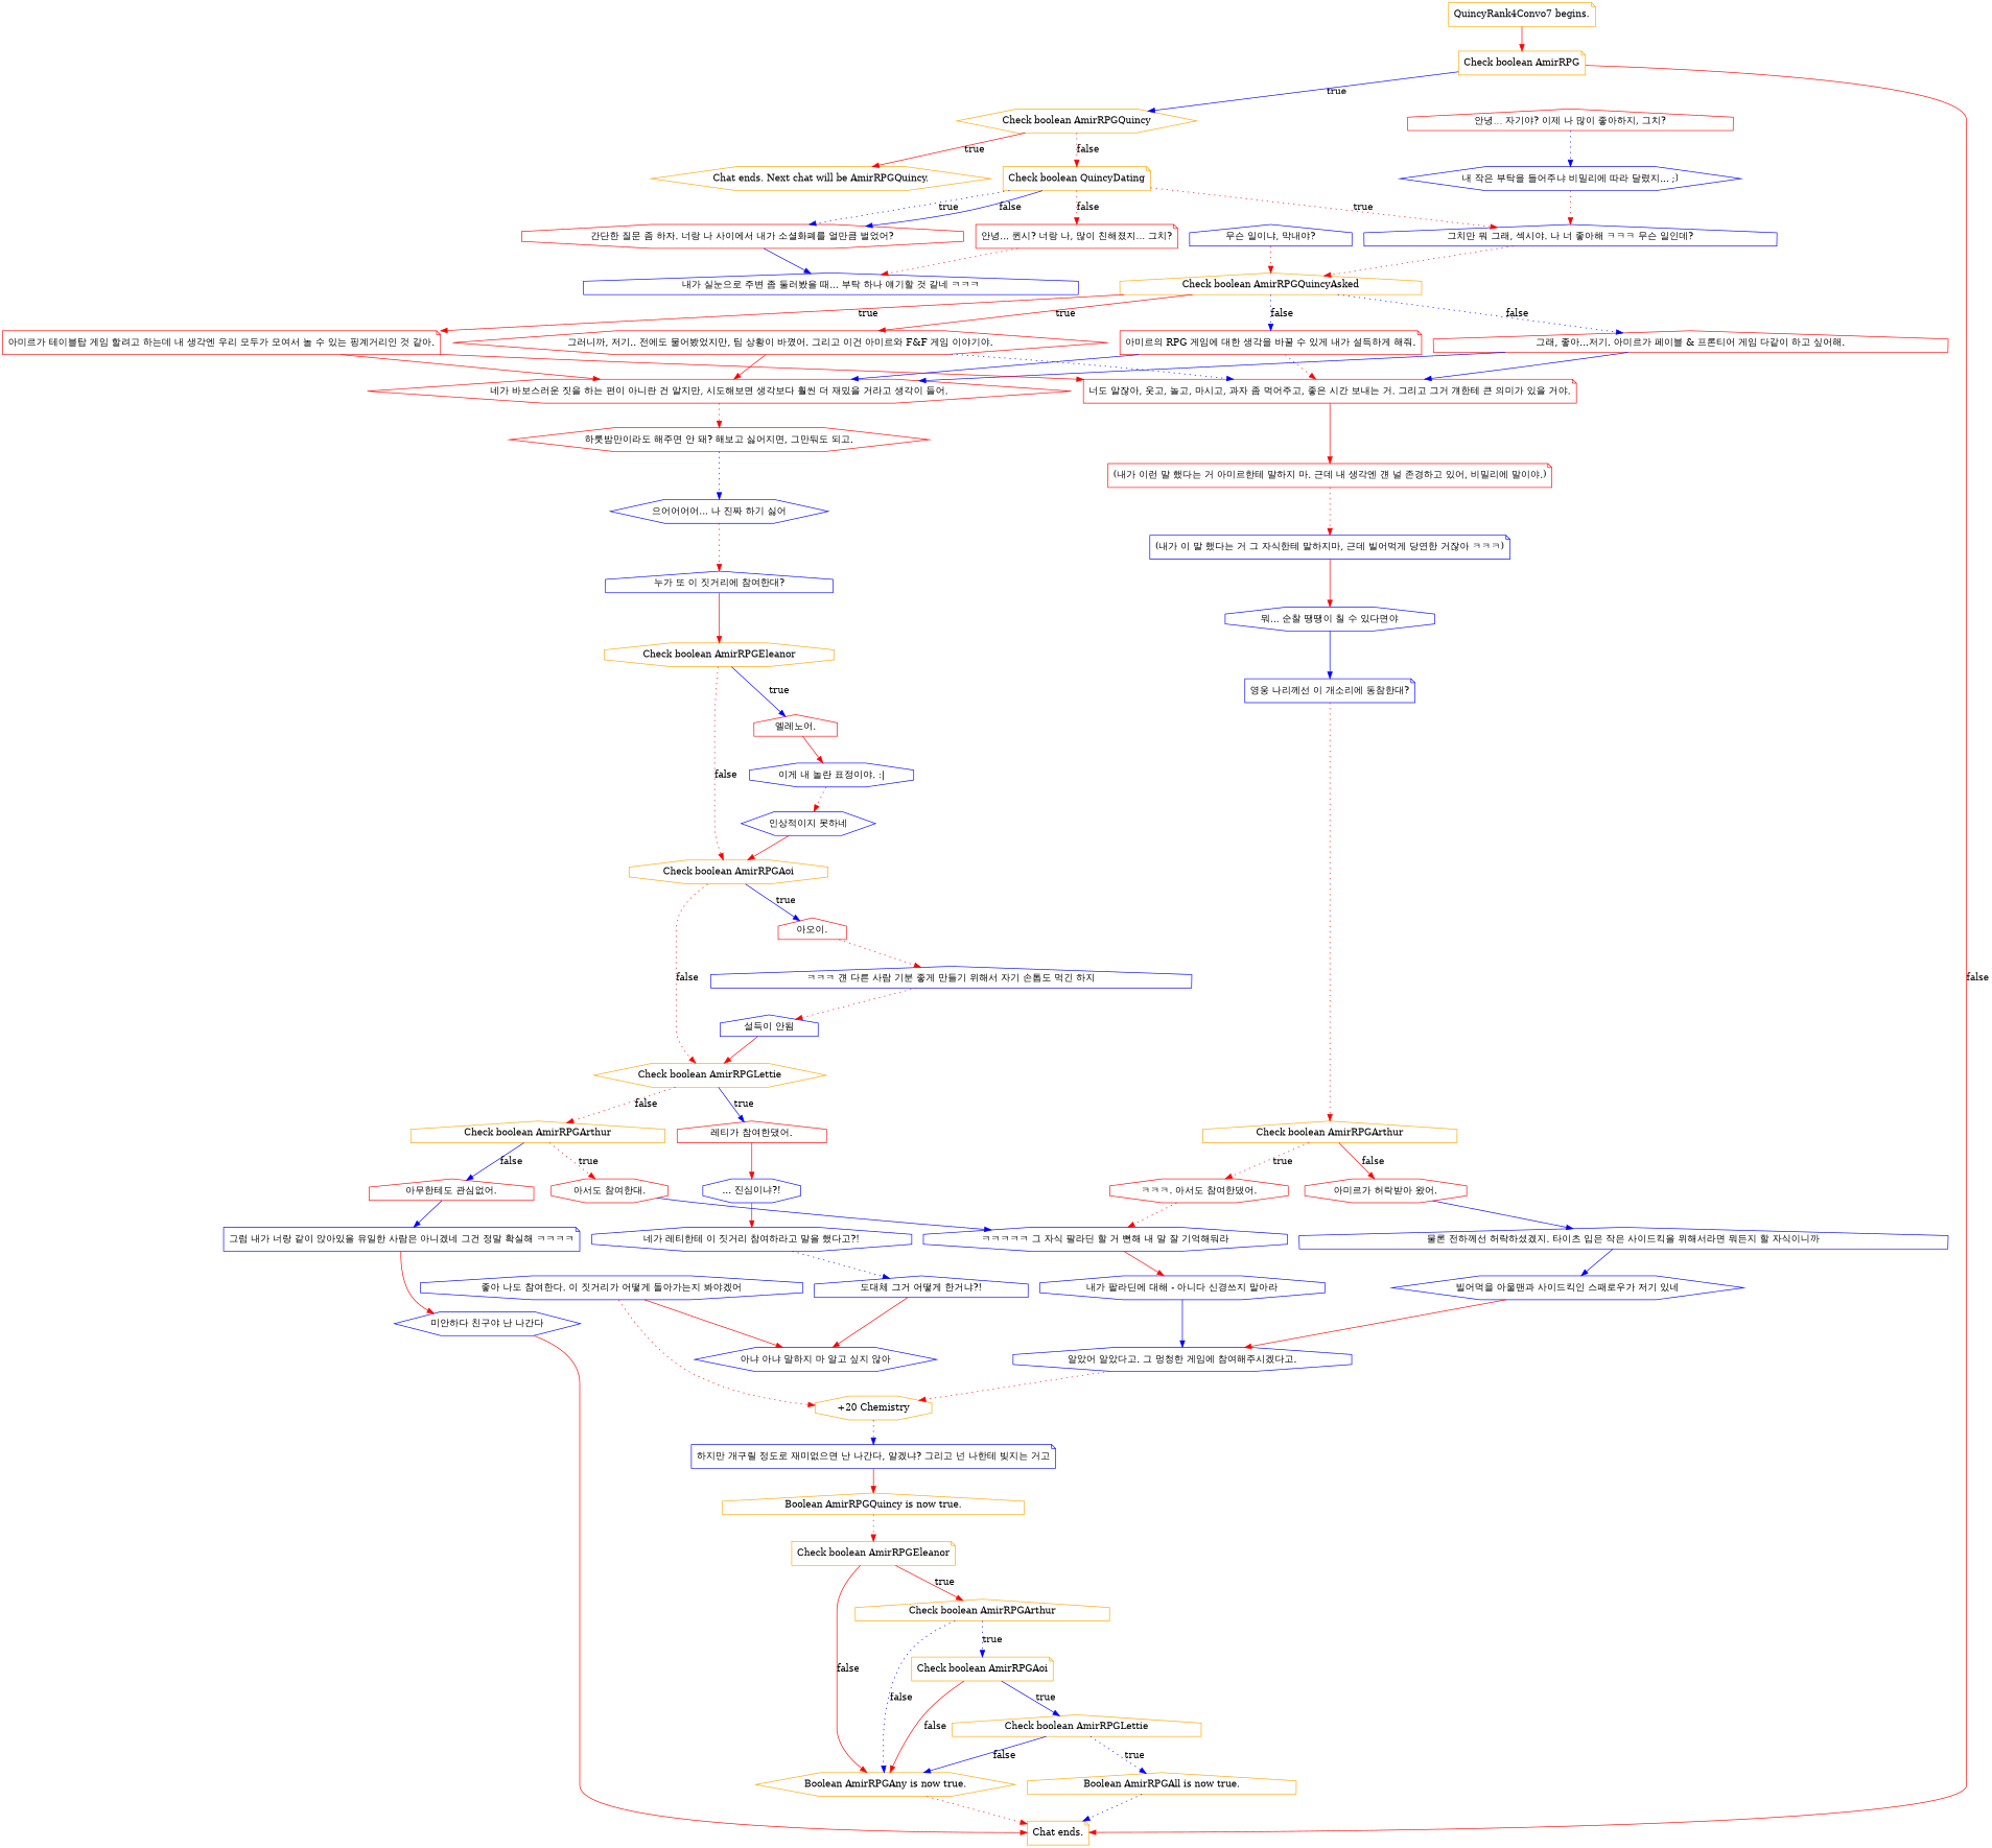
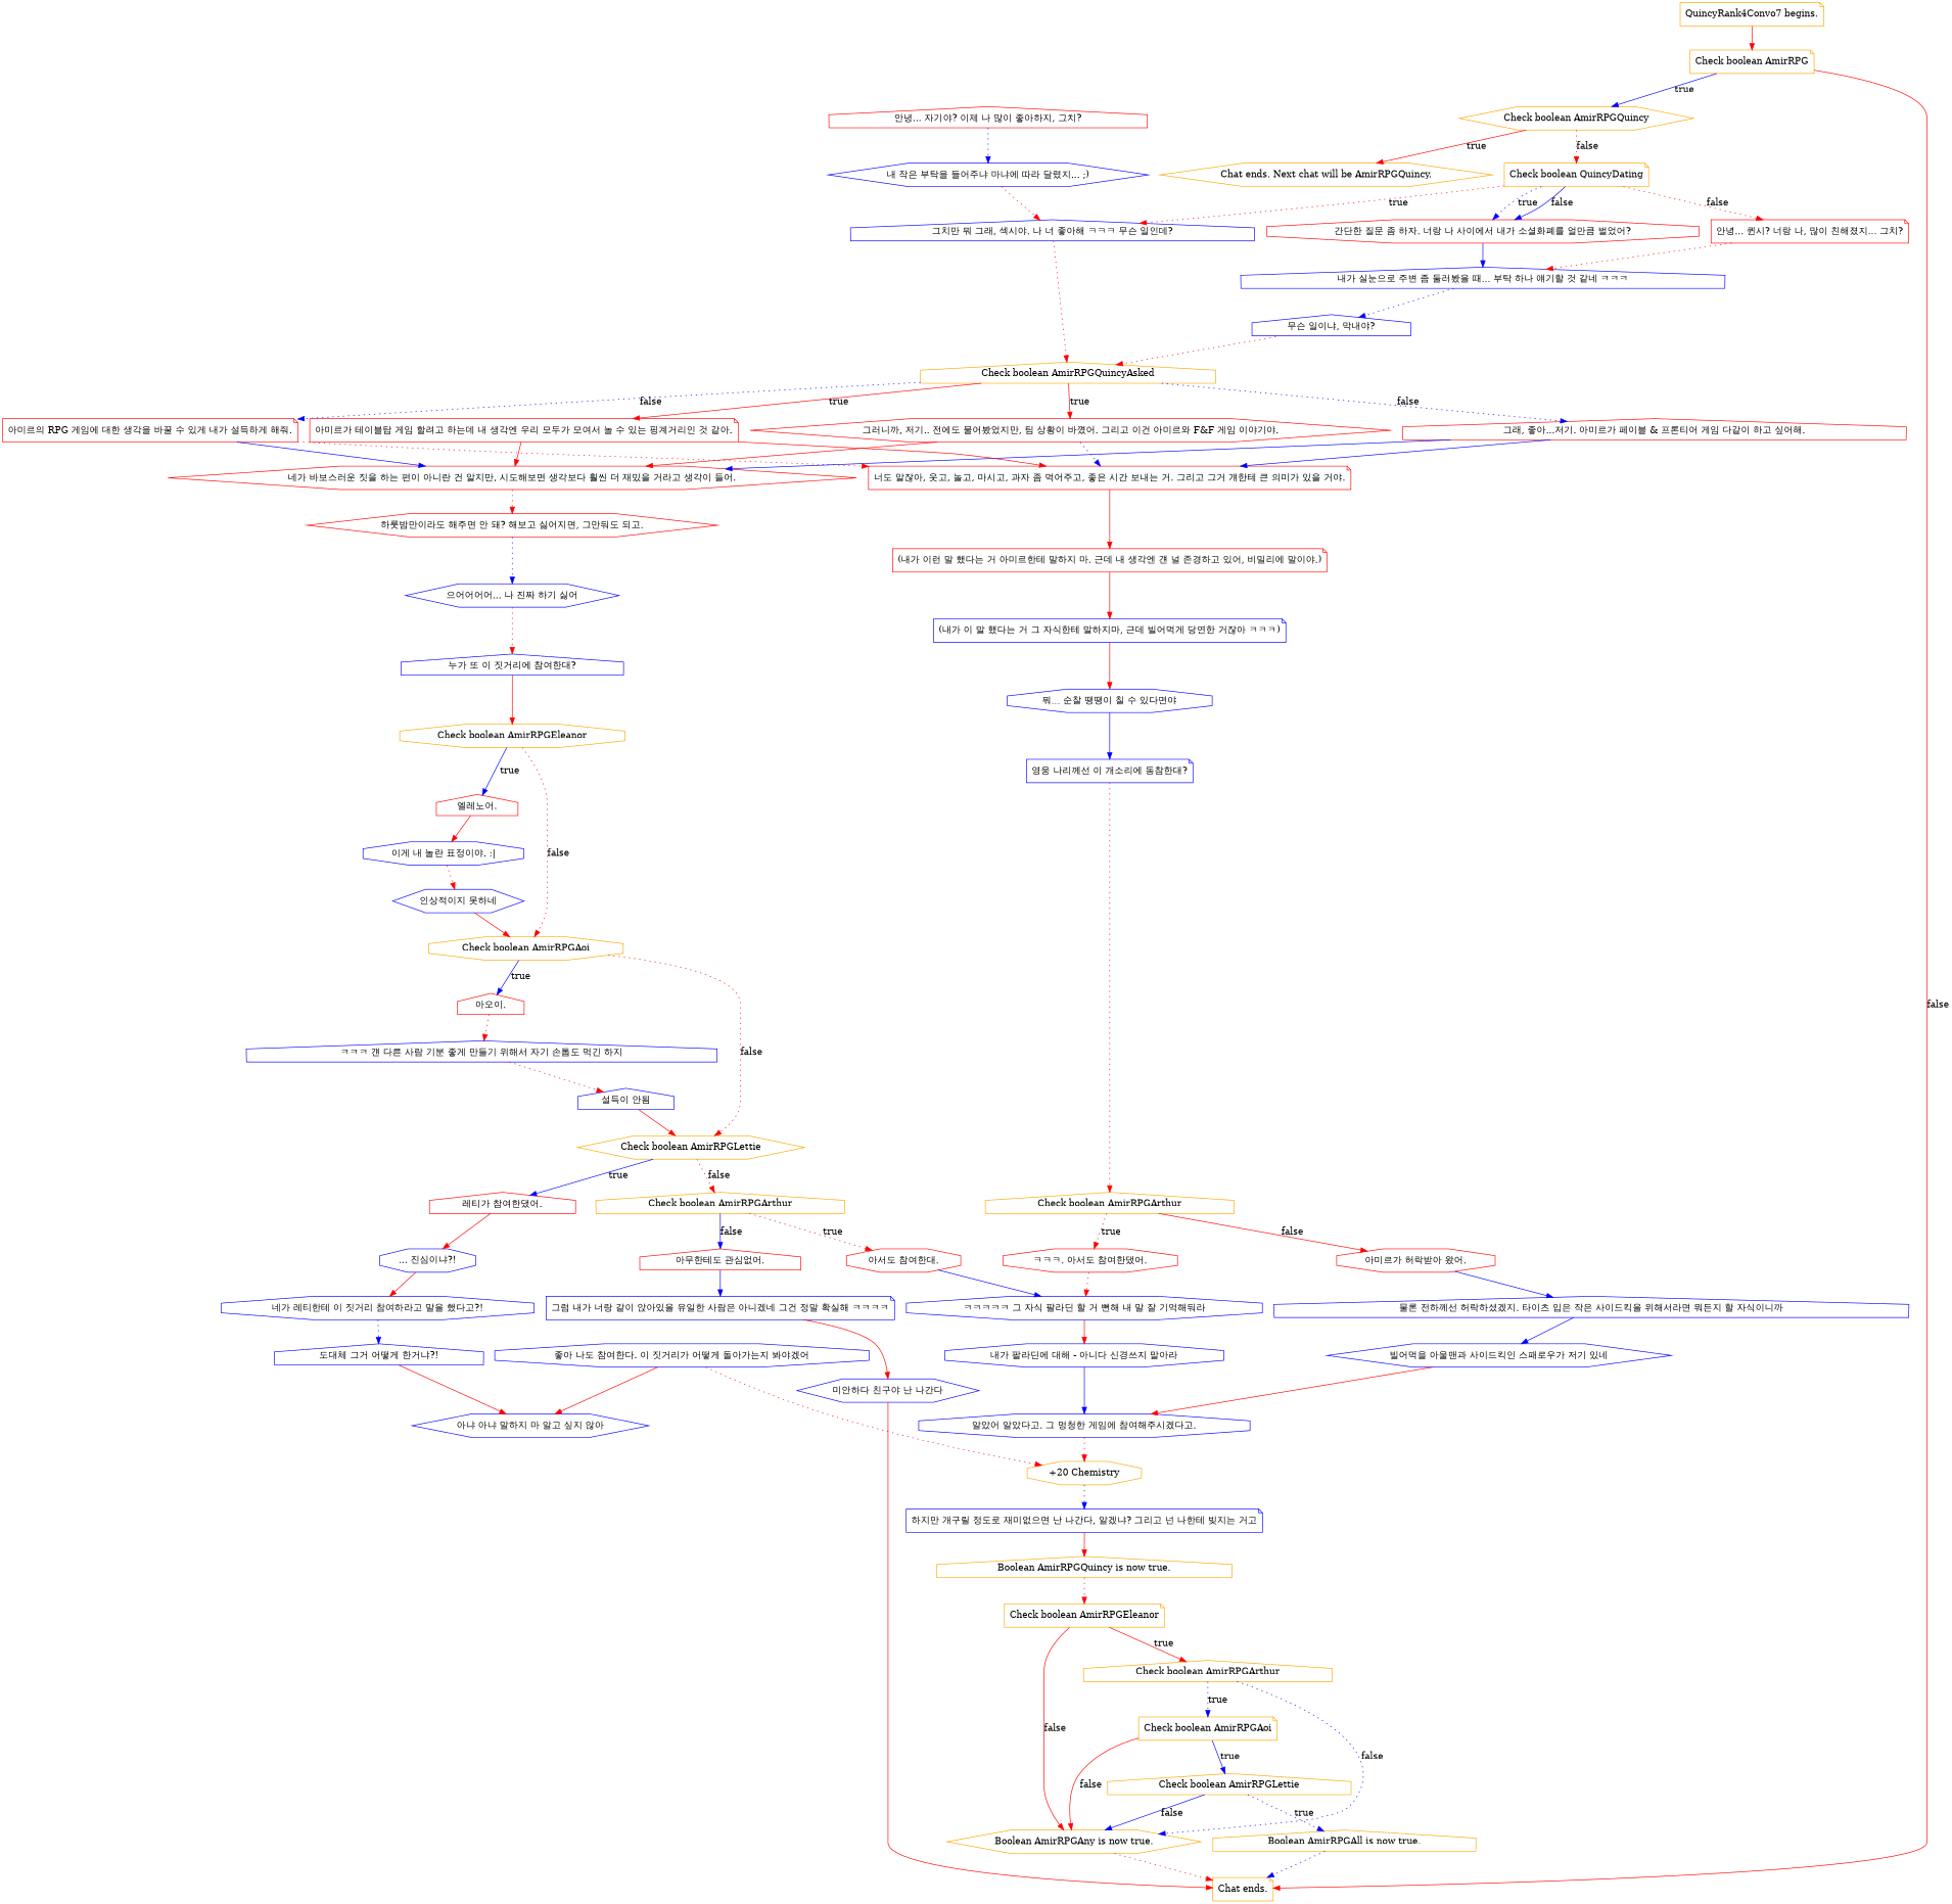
  digraph {
    node [color=blue shape=house]
    edge [color=red style=solid]
    "QuincyRank4Convo7 begins." [color=orange shape=note]
    n2 [color=orange label="Check boolean AmirRPG" shape=note]
    n3 [color=orange label="Check boolean AmirRPGQuincy" shape=hexagon]
    "Chat ends." [color=orange shape=note]
    "Chat ends. Next chat will be AmirRPGQuincy." [color=orange shape=hexagon]
    n6 [color=orange label="Check boolean QuincyDating" shape=note]
    n7 [color=red label="간단한 질문 좀 하자. 너랑 나 사이에서 내가 소셜화폐를 얼만큼 벌었어?" shape=octagon]
    n8 [color=red label="안녕... 퀸시? 너랑 나, 많이 친해졌지... 그치?" shape=note]
    n9 [label="그치만 뭐 그래, 섹시야. 나 너 좋아해 ㅋㅋㅋ 무슨 일인데?"]
    n10 [color=red label="안녕... 자기야? 이제 나 많이 좋아하지, 그치?"]
-   n11 [label="내 작은 부탁을 들어주냐 비밀리에 따라 달렸지... ;)" shape=hexagon]
+   n11 [label="내 작은 부탁을 들어주냐 마냐에 따라 달렸지... ;)" shape=hexagon]
    n12 [label="내가 실눈으로 주변 좀 둘러봤을 때... 부탁 하나 얘기할 것 같네 ㅋㅋㅋ"]
    n13 [label="무슨 일이냐, 막내야?"]
    n14 [color=orange label="Check boolean AmirRPGQuincyAsked"]
    n15 [color=red label="그러니까, 저기.. 전에도 물어봤었지만, 팀 상황이 바꼈어. 그리고 이건 아미르와 F&F 게임 이야기야." shape=hexagon]
    n16 [color=red label="아미르의 RPG 게임에 대한 생각을 바꿀 수 있게 내가 설득하게 해줘." shape=note]
    n17 [color=red label="그래, 좋아...저기. 아미르가 페이블 & 프론티어 게임 다같이 하고 싶어해."]
    n18 [color=red label="아미르가 테이블탑 게임 할려고 하는데 내 생각엔 우리 모두가 모여서 놀 수 있는 핑계거리인 것 같아." shape=note]
    n19 [color=red label="네가 바보스러운 짓을 하는 편이 아니란 건 알지만, 시도해보면 생각보다 훨씬 더 재밌을 거라고 생각이 들어." shape=hexagon]
    n20 [color=red label="너도 알잖아, 웃고, 놀고, 마시고, 과자 좀 먹어주고, 좋은 시간 보내는 거. 그리고 그거 걔한테 큰 의미가 있을 거야." shape=note]
    n21 [color=red label="하룻밤만이라도 해주면 안 돼? 해보고 싫어지면, 그만둬도 되고." shape=hexagon]
    n22 [color=red label="(내가 이런 말 했다는 거 아미르한테 말하지 마. 근데 내 생각엔 걘 널 존경하고 있어, 비밀리에 말이야.)" shape=note]
    n23 [label="으어어어어... 나 진짜 하기 싫어" shape=hexagon]
    n24 [label="(내가 이 말 했다는 거 그 자식한테 말하지마, 근데 빌어먹게 당연한 거잖아 ㅋㅋㅋ)" shape=note]
    n25 [label="누가 또 이 짓거리에 참여한대?"]
    n26 [label="뭐... 순찰 땡땡이 칠 수 있다면야" shape=octagon]
    n27 [color=orange label="Check boolean AmirRPGEleanor" shape=octagon]
    n28 [label="영웅 나리께선 이 개소리에 동참한대?" shape=note]
    n29 [color=red label="엘레노어."]
    n30 [color=orange label="Check boolean AmirRPGAoi" shape=octagon]
    n31 [color=orange label="Check boolean AmirRPGArthur"]
    n32 [label="이게 내 놀란 표정이야. :|" shape=octagon]
    n33 [color=red label="아오이."]
    n34 [color=orange label="Check boolean AmirRPGLettie" shape=hexagon]
    n35 [color=red label="ㅋㅋㅋ. 아서도 참여한댔어." shape=octagon]
    n36 [color=red label="아미르가 허락받아 왔어." shape=octagon]
    n37 [label="인상적이지 못하네" shape=hexagon]
    n38 [label="ㅋㅋㅋ 걘 다른 사람 기분 좋게 만들기 위해서 자기 손톱도 먹긴 하지"]
    n39 [color=red label="레티가 참여한댔어."]
    n40 [color=orange label="Check boolean AmirRPGArthur"]
    n41 [label="ㅋㅋㅋㅋㅋ 그 자식 팔라딘 할 거 뻔해 내 말 잘 기억해둬라" shape=octagon]
    n42 [label="물론 전하께선 허락하셨겠지. 타이츠 입은 작은 사이드킥을 위해서라면 뭐든지 할 자식이니까"]
    n43 [label="설득이 안됨"]
    n44 [label="... 진심이냐?!" shape=octagon]
    n45 [color=red label="아서도 참여한대." shape=octagon]
    n46 [color=red label="아무한테도 관심없어."]
    n47 [label="내가 팔라딘에 대해 - 아니다 신경쓰지 말아라" shape=octagon]
    n48 [label="빌어먹을 아울맨과 사이드킥인 스패로우가 저기 있네" shape=hexagon]
    n49 [label="네가 레티한테 이 짓거리 참여하라고 말을 했다고?!" shape=octagon]
    n50 [label="그럼 내가 너랑 같이 앉아있을 유일한 사람은 아니겠네 그건 정말 확실해 ㅋㅋㅋㅋ" shape=note]
    n51 [label="알았어 알았다고. 그 멍청한 게임에 참여해주시겠다고." shape=octagon]
    n52 [label="도대체 그거 어떻게 한거냐?!"]
    n53 [label="미안하다 친구야 난 나간다" shape=hexagon]
    n54 [color=orange label="+20 Chemistry" shape=octagon]
    n55 [label="아냐 아냐 말하지 마 알고 싶지 않아" shape=hexagon]
    n56 [label="하지만 개구릴 정도로 재미없으면 난 나간다, 알겠냐? 그리고 넌 나한테 빚지는 거고" shape=note]
    n57 [color=orange label="Boolean AmirRPGQuincy is now true."]
    n58 [label="좋아 나도 참여한다. 이 짓거리가 어떻게 돌아가는지 봐야겠어" shape=octagon]
    n59 [color=orange label="Check boolean AmirRPGEleanor" shape=note]
    n60 [color=orange label="Check boolean AmirRPGArthur"]
    n61 [color=orange label="Boolean AmirRPGAny is now true." shape=hexagon]
    n62 [color=orange label="Check boolean AmirRPGAoi" shape=note]
    n63 [color=orange label="Check boolean AmirRPGLettie"]
    n64 [color=orange label="Boolean AmirRPGAll is now true."]
    "QuincyRank4Convo7 begins." -> n2
    n2 -> n3 [color=blue label=true]
    n2 -> "Chat ends." [label=false]
    n3 -> "Chat ends. Next chat will be AmirRPGQuincy." [label=true]
    n3 -> n6 [label=false style=dotted]
    n6 -> n7 [color=blue label=true style=dotted]
    n6 -> n7 [color=blue label=false]
    n6 -> n8 [label=false style=dotted]
    n6 -> n9 [label=true style=dotted]
    n7 -> n12 [color=blue]
    n8 -> n12 [style=dotted]
    n9 -> n14 [style=dotted]
    n10 -> n11 [color=blue style=dotted]
    n11 -> n9 [style=dotted]
+   n12 -> n13 [color=blue style=dotted]
    n13 -> n14 [style=dotted]
    n14 -> n15 [label=true]
    n14 -> n16 [color=blue label=false style=dotted]
    n14 -> n17 [color=blue label=false style=dotted]
    n14 -> n18 [label=true]
    n15 -> n19
    n15 -> n20 [color=blue style=dotted]
    n16 -> n19 [color=blue]
    n16 -> n20 [style=dotted]
    n17 -> n19 [color=blue]
    n17 -> n20 [color=blue]
    n18 -> n19
    n18 -> n20
    n19 -> n21 [style=dotted]
    n20 -> n22
    n21 -> n23 [color=blue style=dotted]
-   n22 -> n24 [style=dotted]
+   n22 -> n24
    n23 -> n25 [style=dotted]
    n24 -> n26
    n25 -> n27
    n26 -> n28 [color=blue]
    n27 -> n29 [color=blue label=true]
    n27 -> n30 [label=false style=dotted]
    n28 -> n31 [style=dotted]
    n29 -> n32
    n30 -> n33 [color=blue label=true]
    n30 -> n34 [label=false style=dotted]
    n31 -> n35 [label=true style=dotted]
    n31 -> n36 [label=false]
    n32 -> n37 [style=dotted]
    n33 -> n38 [style=dotted]
    n34 -> n39 [color=blue label=true]
    n34 -> n40 [label=false style=dotted]
    n35 -> n41 [style=dotted]
    n36 -> n42 [color=blue]
    n37 -> n30
    n38 -> n43 [style=dotted]
    n39 -> n44
    n40 -> n45 [label=true style=dotted]
    n40 -> n46 [color=blue label=false]
    n41 -> n47
    n42 -> n48 [color=blue]
    n43 -> n34
    n44 -> n49
    n45 -> n41 [color=blue]
    n46 -> n50 [color=blue]
    n47 -> n51 [color=blue]
    n48 -> n51
    n49 -> n52 [color=blue style=dotted]
    n50 -> n53
    n51 -> n54 [style=dotted]
    n52 -> n55
    n53 -> "Chat ends."
    n54 -> n56 [color=blue style=dotted]
    n56 -> n57
    n57 -> n59 [style=dotted]
    n58 -> n54 [style=dotted]
    n58 -> n55
    n59 -> n60 [label=true]
    n59 -> n61 [label=false]
    n60 -> n61 [color=blue label=false style=dotted]
    n60 -> n62 [color=blue label=true style=dotted]
    n61 -> "Chat ends." [style=dotted]
    n62 -> n61 [label=false]
    n62 -> n63 [color=blue label=true]
    n63 -> n61 [color=blue label=false]
    n63 -> n64 [color=blue label=true style=dotted]
    n64 -> "Chat ends." [color=blue style=dotted]
  }
